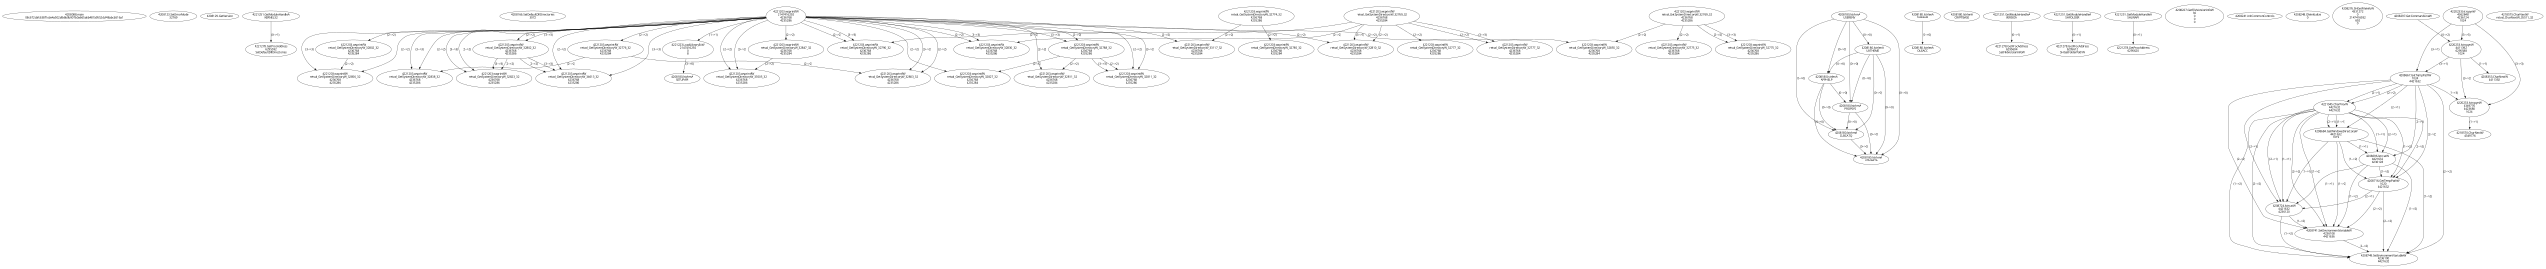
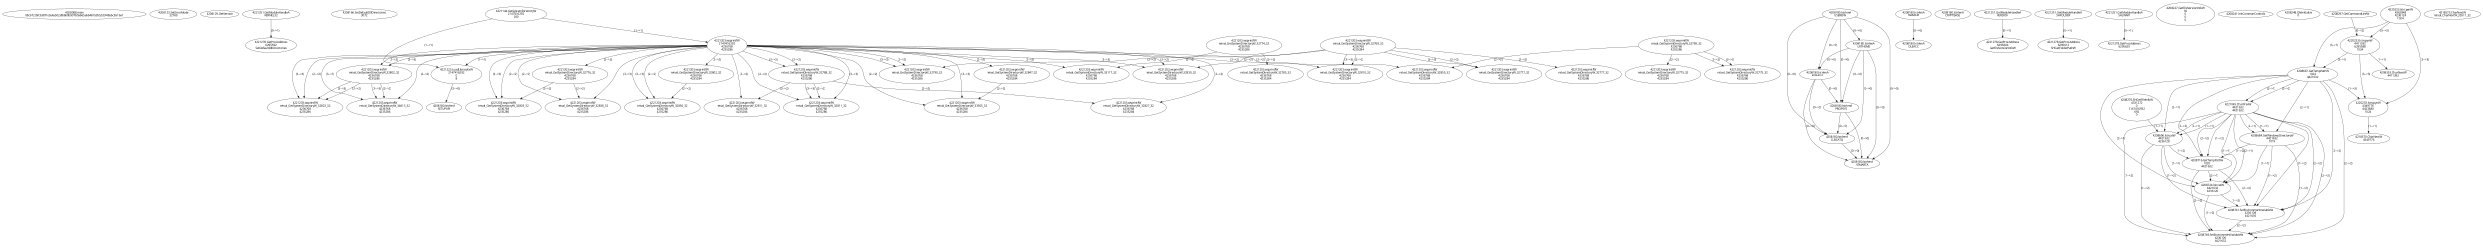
  digraph {
    fontname="Open Sans"
    node [fontname="Open Sans"]
    edge [fontname="Open Sans"]
    n1 [label="4208088.main\n08c672cbfc638f1cde4a502afb6b0b907b0a665a6b487a9552cbf48abcb516a1"]
    n2 [label="4208123.SetErrorMode\n32769"]
    n3 [label="4208129.GetVersion\n"]
    n4 [label="4221251.GetModuleHandleA\nKERNEL32"]
    n5 [label="4221278.GetProcAddress\n6295592\nSetDefaultDllDirectories"]
    n6 [label="4208166.SetDefaultDllDirectories\n3072"]
+   n7 [label="4221144.GetSystemDirectoryW\n2147416292\n260"]
    n8 [label="4221203.wsprintfW\n2147416292\n4236768\n4235286"]
    n9 [label="4221223.LoadLibraryExW\n2147416292\n0\n8"]
    n10 [label="4221203.wsprintfW\nretval_GetSystemDirectoryW_32788_32\n4236768\n4235286"]
    n11 [label="4221203.wsprintfW\nretval_GetSystemDirectoryW_32847_32\n4236768\n4235284"]
    n12 [label="4221203.wsprintfW\nretval_GetSystemDirectoryW_33505_32\n4236768\n4235286"]
    n13 [label="4221203.wsprintfW\nretval_GetSystemDirectoryW_32802_32\n4236768\n4235286"]
    n14 [label="4221203.wsprintfW\nretval_GetSystemDirectoryW_34613_32\n4236768\n4235286"]
    n15 [label="4221203.wsprintfW\nretval_GetSystemDirectoryW_33117_32\n4236768\n4235284"]
    n16 [label="4221203.wsprintfW\nretval_GetSystemDirectoryW_32790_32\n4236768\n4235286"]
    n17 [label="4221203.wsprintfW\nretval_GetSystemDirectoryW_32810_32\n4236768\n4235284"]
    n18 [label="4221203.wsprintfW\nretval_GetSystemDirectoryW_32811_32\n4236768\n4235284"]
    n19 [label="4221203.wsprintfW\nretval_GetSystemDirectoryW_32827_32\n4236768\n4235284"]
    n20 [label="4221203.wsprintfW\nretval_GetSystemDirectoryW_32811_32\n4236768\n4235286"]
    n21 [label="4221203.wsprintfW\nretval_GetSystemDirectoryW_32830_32\n4236768\n4235286"]
    n22 [label="4221203.wsprintfW\nretval_GetSystemDirectoryW_32823_32\n4236768\n4235286"]
    n23 [label="4221203.wsprintfW\nretval_GetSystemDirectoryW_32855_32\n4236768\n4235284"]
    n24 [label="4221203.wsprintfW\nretval_GetSystemDirectoryW_32776_32\n4236768\n4235284"]
    n25 [label="4221203.wsprintfW\nretval_GetSystemDirectoryW_32803_32\n4236768\n4235286"]
    n26 [label="4221203.wsprintfW\nretval_GetSystemDirectoryW_32802_32\n4236768\n4235284"]
    n27 [label="4221203.wsprintfW\nretval_GetSystemDirectoryW_32856_32\n4236768\n4235286"]
    n28 [label="4221203.wsprintfW\nretval_GetSystemDirectoryW_32838_32\n4236768\n4235286"]
    n29 [label="4208180.lstrlenA\nSETUPAPI"]
    n30 [label="4208180.lstrlenA\nUXTHEME"]
    n31 [label="4208180.lstrlenA\nAPPHELP"]
    n32 [label="4208180.lstrlenA\nPROPSYS"]
    n33 [label="4208180.lstrlenA\nCLBCATQ"]
    n34 [label="4208180.lstrlenA\nNTMARTA"]
    n35 [label="4208180.lstrlenA\nUSERENV"]
    n36 [label="4208180.lstrlenA\nDWMAPI"]
    n37 [label="4208180.lstrlenA\nOLEACC"]
    n38 [label="4208180.lstrlenA\nCRYPTBASE"]
    n39 [label="4221251.GetModuleHandleA\nVERSION"]
    n40 [label="4221278.GetProcAddress\n6295604\nGetFileVersionInfoW"]
    n41 [label="4221251.GetModuleHandleA\nSHFOLDER"]
    n42 [label="4221278.GetProcAddress\n6295612\nSHGetFolderPathW"]
    n43 [label="4221251.GetModuleHandleA\nSHLWAPI"]
    n44 [label="4221278.GetProcAddress\n6295620\n"]
    n45 [label="4208227.GetFileVersionInfoW\n30\n0\n0\n0"]
    n46 [label="4208241.InitCommonControls\n"]
    n47 [label="4208248.OleInitialize\n0"]
    n48 [label="4208276.SHGetFileInfoW\n4331272\n0\n2147416932\n692\n0"]
    n49 [label="4220233.lstrcpynW\n4362848\n4236124\n1024"]
    n50 [label="4220233.lstrcpynW\n4411392\n6295588\n1024"]
    n51 [label="4208667.GetTempPathW\n1024\n4421632"]
    n52 [label="4220233.lstrcpynW\n4349776\n4423680\n1024"]
    n53 [label="4208353.CharNextW\n4411392"]
    n54 [label="4221045.CharPrevW\n4421632\n4421632"]
    n55 [label="4208684.GetWindowsDirectoryW\n4421632\n1019"]
    n56 [label="4208696.lstrcatW\n4421632\n4236128"]
    n57 [label="4208716.GetTempPathW\n1020\n4421632"]
    n58 [label="4208724.lstrcatW\n4421632\n4236120"]
    n59 [label="4208741.SetEnvironmentVariableW\n4236108\n4421636"]
    n60 [label="4208749.SetEnvironmentVariableW\n4236100\n4421632"]
    n61 [label="4218570.CharNextW\n4349776"]
    n62 [label="4208297.GetCommandLineW\n"]
    n63 [label="4218575.CharNextW\nretval_CharNextW_35511_32"]
    n64 [label="4221203.wsprintfW\nretval_GetSystemDirectoryW_32769_32\n4236768\n4235286"]
    n65 [label="4221203.wsprintfW\nretval_GetSystemDirectoryW_32775_32\n4236768\n4235284"]
    n66 [label="4221203.wsprintfW\nretval_GetSystemDirectoryW_32775_32\n4236768\n4235286"]
    n67 [label="4221203.wsprintfW\nretval_GetSystemDirectoryW_32774_32\n4236768\n4235286"]
    n68 [label="4221203.wsprintfW\nretval_GetSystemDirectoryW_32785_32\n4236768\n4235284"]
    n69 [label="4221203.wsprintfW\nretval_GetSystemDirectoryW_32769_32\n4236768\n4235284"]
    n70 [label="4221203.wsprintfW\nretval_GetSystemDirectoryW_32777_32\n4236768\n4235286"]
    n71 [label="4221203.wsprintfW\nretval_GetSystemDirectoryW_32777_32\n4236768\n4235284"]
    n4 -> n5 [label="(0-->1)"]
+   n7 -> n8 [label="(1-->1)"]
+   n7 -> n9 [label="(1-->1)"]
    n8 -> n9 [label="(1-->1)"]
    n8 -> n10 [label="(2-->2)"]
    n8 -> n10 [label="(3-->3)"]
    n8 -> n11 [label="(2-->2)"]
    n8 -> n12 [label="(2-->2)"]
    n8 -> n12 [label="(3-->3)"]
    n8 -> n13 [label="(2-->2)"]
    n8 -> n13 [label="(3-->3)"]
    n8 -> n14 [label="(2-->2)"]
    n8 -> n14 [label="(3-->3)"]
    n8 -> n15 [label="(2-->2)"]
    n8 -> n16 [label="(2-->2)"]
    n8 -> n16 [label="(3-->3)"]
    n8 -> n17 [label="(2-->2)"]
    n8 -> n18 [label="(2-->2)"]
    n8 -> n19 [label="(2-->2)"]
    n8 -> n20 [label="(2-->2)"]
    n8 -> n20 [label="(3-->3)"]
    n8 -> n21 [label="(2-->2)"]
    n8 -> n21 [label="(3-->3)"]
    n8 -> n22 [label="(2-->2)"]
    n8 -> n22 [label="(3-->3)"]
    n8 -> n23 [label="(2-->2)"]
    n8 -> n24 [label="(2-->2)"]
    n8 -> n25 [label="(2-->2)"]
    n8 -> n25 [label="(3-->3)"]
    n8 -> n26 [label="(2-->2)"]
    n8 -> n27 [label="(2-->2)"]
    n8 -> n27 [label="(3-->3)"]
    n8 -> n28 [label="(2-->2)"]
    n8 -> n28 [label="(3-->3)"]
    n9 -> n29 [label="(3-->0)"]
    n10 -> n18 [label="(2-->2)"]
    n10 -> n19 [label="(2-->2)"]
    n10 -> n20 [label="(2-->2)"]
    n10 -> n20 [label="(3-->3)"]
    n11 -> n12 [label="(2-->2)"]
    n13 -> n14 [label="(2-->2)"]
    n13 -> n14 [label="(3-->3)"]
    n13 -> n22 [label="(2-->2)"]
    n13 -> n22 [label="(3-->3)"]
    n24 -> n25 [label="(2-->2)"]
    n24 -> n28 [label="(2-->2)"]
    n26 -> n27 [label="(2-->2)"]
    n30 -> n31 [label="(0-->0)"]
    n30 -> n32 [label="(0-->0)"]
    n30 -> n33 [label="(0-->0)"]
    n30 -> n34 [label="(0-->0)"]
    n31 -> n32 [label="(0-->0)"]
    n31 -> n33 [label="(0-->0)"]
    n31 -> n34 [label="(0-->0)"]
    n32 -> n33 [label="(0-->0)"]
    n32 -> n34 [label="(0-->0)"]
    n33 -> n34 [label="(0-->0)"]
    n35 -> n30 [label="(0-->0)"]
    n35 -> n31 [label="(0-->0)"]
    n35 -> n32 [label="(0-->0)"]
    n35 -> n33 [label="(0-->0)"]
    n35 -> n34 [label="(0-->0)"]
    n36 -> n37 [label="(0-->0)"]
    n39 -> n40 [label="(0-->1)"]
    n41 -> n42 [label="(0-->1)"]
    n43 -> n44 [label="(0-->1)"]
    n49 -> n50 [label="(3-->3)"]
    n49 -> n51 [label="(3-->1)"]
    n49 -> n52 [label="(3-->3)"]
    n50 -> n51 [label="(3-->1)"]
    n50 -> n52 [label="(3-->3)"]
    n50 -> n53 [label="(1-->1)"]
    n51 -> n52 [label="(1-->3)"]
    n51 -> n54 [label="(2-->1)"]
    n51 -> n54 [label="(2-->2)"]
    n51 -> n55 [label="(2-->1)"]
    n51 -> n56 [label="(2-->1)"]
    n51 -> n57 [label="(2-->2)"]
    n51 -> n58 [label="(2-->1)"]
    n51 -> n59 [label="(2-->2)"]
    n51 -> n60 [label="(2-->2)"]
    n52 -> n61 [label="(1-->1)"]
    n54 -> n55 [label="(1-->1)"]
    n54 -> n55 [label="(2-->1)"]
    n54 -> n56 [label="(1-->1)"]
    n54 -> n56 [label="(2-->1)"]
    n54 -> n57 [label="(1-->2)"]
    n54 -> n57 [label="(2-->2)"]
    n54 -> n58 [label="(1-->1)"]
    n54 -> n58 [label="(2-->1)"]
    n54 -> n59 [label="(1-->2)"]
    n54 -> n59 [label="(2-->2)"]
    n54 -> n60 [label="(1-->2)"]
    n54 -> n60 [label="(2-->2)"]
-   n55 -> n56 [label="(1-->1)"]
+   n48 -> n56 [label="(1-->1)"]
    n55 -> n57 [label="(1-->2)"]
    n55 -> n58 [label="(1-->1)"]
    n55 -> n59 [label="(1-->2)"]
    n55 -> n60 [label="(1-->2)"]
    n56 -> n57 [label="(1-->2)"]
    n56 -> n58 [label="(1-->1)"]
    n56 -> n59 [label="(1-->2)"]
    n56 -> n60 [label="(1-->2)"]
    n57 -> n58 [label="(2-->1)"]
    n57 -> n59 [label="(2-->2)"]
    n57 -> n60 [label="(2-->2)"]
    n58 -> n59 [label="(1-->2)"]
    n58 -> n60 [label="(1-->2)"]
    n59 -> n60 [label="(2-->2)"]
    n62 -> n50 [label="(0-->2)"]
    n64 -> n23 [label="(2-->2)"]
    n64 -> n65 [label="(2-->2)"]
    n64 -> n66 [label="(2-->2)"]
    n64 -> n66 [label="(3-->3)"]
    n67 -> n15 [label="(2-->2)"]
    n67 -> n68 [label="(2-->2)"]
    n69 -> n16 [label="(2-->2)"]
    n69 -> n17 [label="(2-->2)"]
    n69 -> n17 [label="(3-->3)"]
    n69 -> n21 [label="(2-->2)"]
    n69 -> n70 [label="(2-->2)"]
    n69 -> n71 [label="(2-->2)"]
    n69 -> n71 [label="(3-->3)"]
  }
